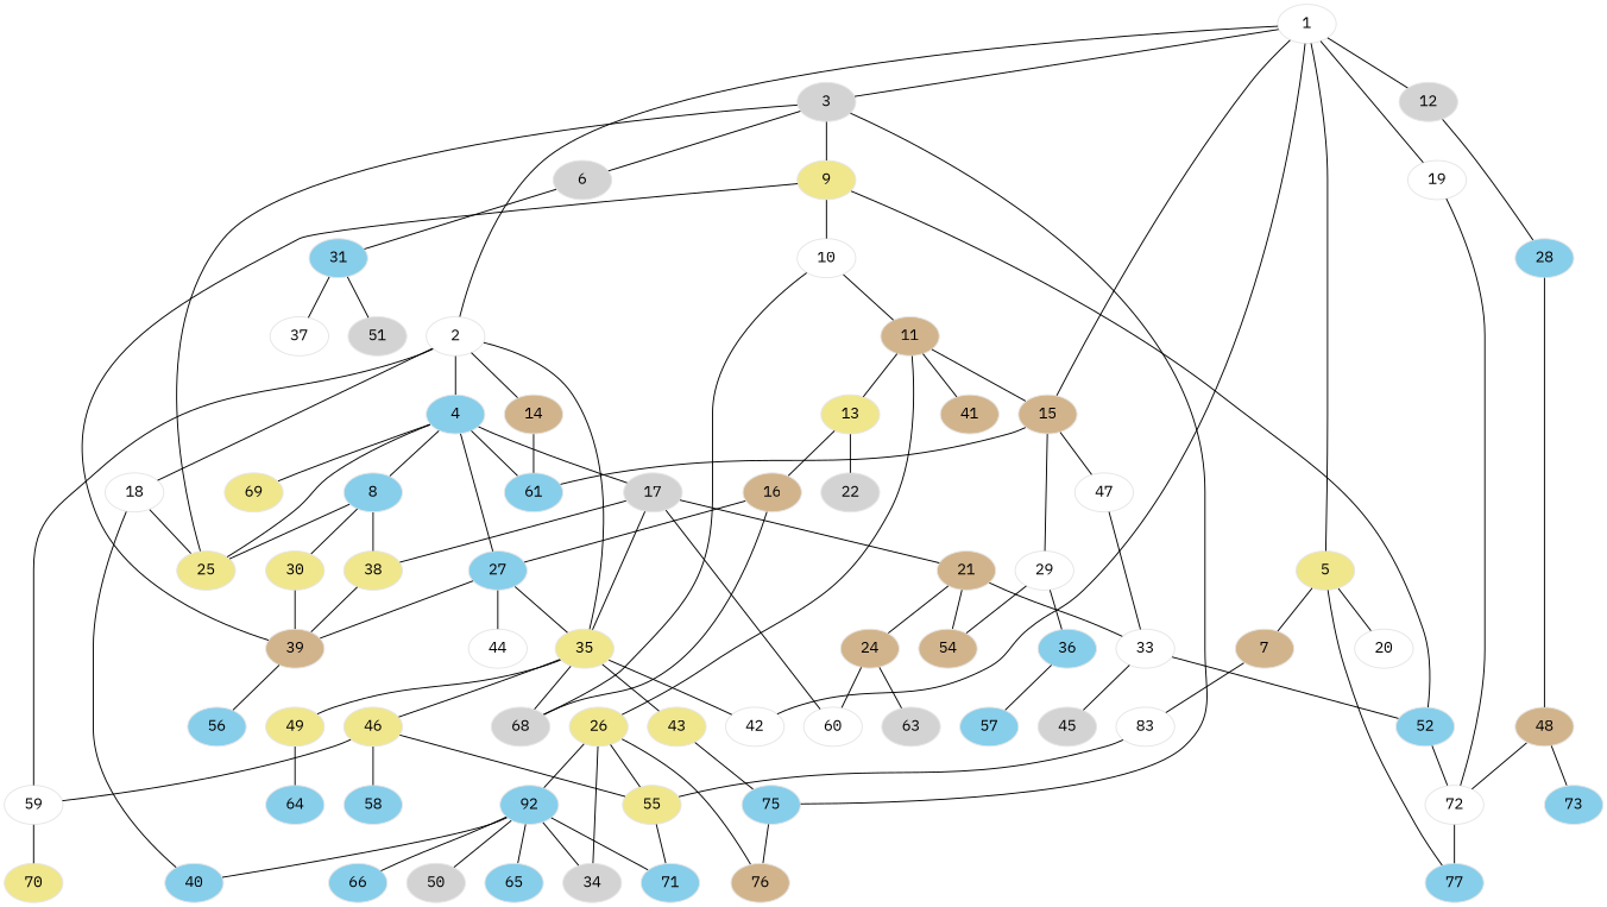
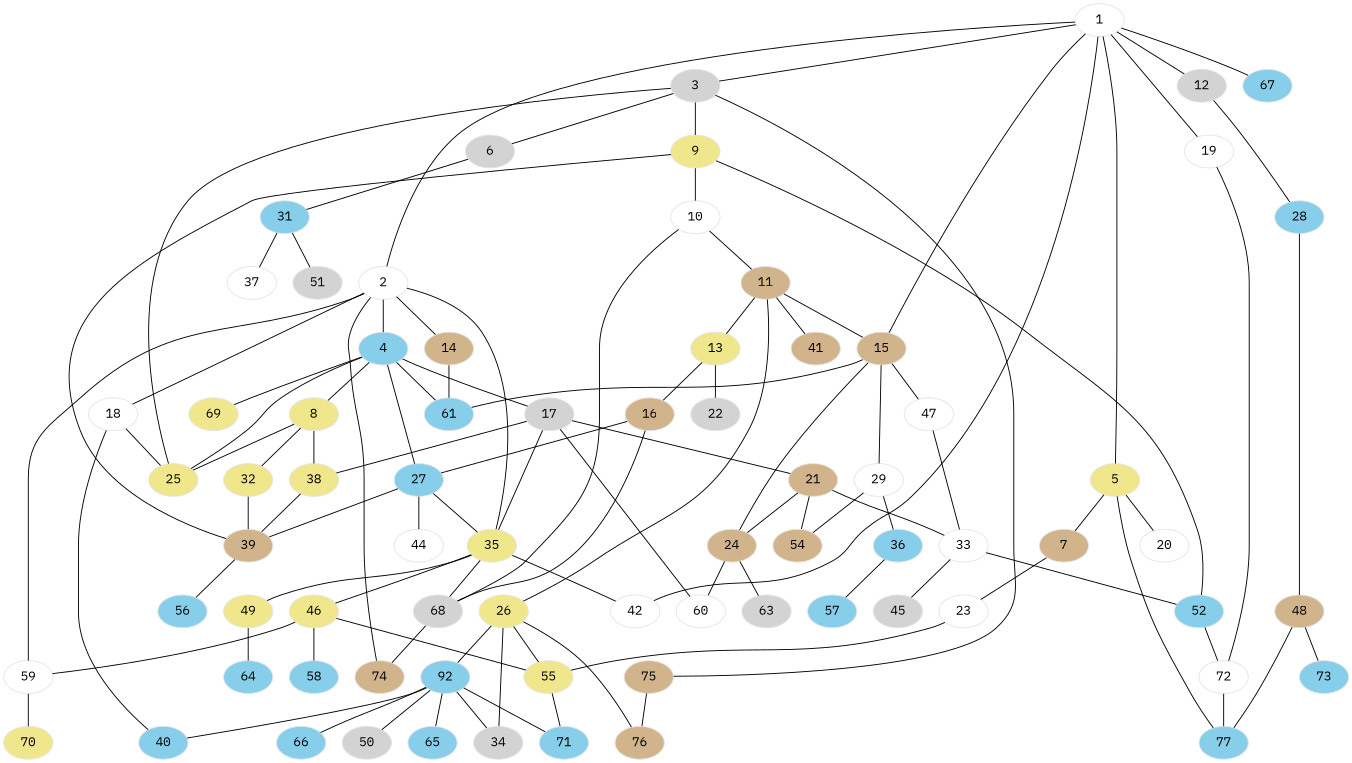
  graph {
    fontname="IBM Plex Mono"
    node [color=gray90 fillcolor=skyblue fontname="IBM Plex Mono" style=filled]
    edge [fontname="IBM Plex Mono"]
    1 [fillcolor=white]
    2 [fillcolor=white]
    3 [fillcolor=lightgrey]
    5 [fillcolor=khaki]
    12 [fillcolor=lightgrey]
    15 [fillcolor=tan]
    19 [fillcolor=white]
    42 [fillcolor=white]
+   67
    4
    14 [fillcolor=tan]
    18 [fillcolor=white]
    35 [fillcolor=khaki]
    59 [fillcolor=white]
+   74 [fillcolor=tan]
    6 [fillcolor=lightgrey]
    9 [fillcolor=khaki]
    25 [fillcolor=khaki]
-   75
+   75 [fillcolor=tan]
    7 [fillcolor=tan]
    20 [fillcolor=white]
    77
    28
    61
    24 [fillcolor=tan]
    29 [fillcolor=white]
    47 [fillcolor=white]
    72 [fillcolor=white]
-   8
+   8 [fillcolor=khaki]
    17 [fillcolor=lightgrey]
    27
    69 [fillcolor=khaki]
    40
    68 [fillcolor=lightgrey]
-   43 [fillcolor=khaki]
    46 [fillcolor=khaki]
    49 [fillcolor=khaki]
    70 [fillcolor=khaki]
    31
    10 [fillcolor=white]
    39 [fillcolor=tan]
    52
    76 [fillcolor=tan]
-   30 [fillcolor=khaki]
+   30 [fillcolor=khaki label=32]
    38 [fillcolor=khaki]
    21 [fillcolor=tan]
    60 [fillcolor=white]
    44 [fillcolor=white]
-   23 [fillcolor=white label=83]
+   23 [fillcolor=white]
    37 [fillcolor=white]
    51 [fillcolor=lightgrey]
    55 [fillcolor=khaki]
    11 [fillcolor=tan]
    56
    13 [fillcolor=khaki]
    26 [fillcolor=khaki]
    41 [fillcolor=tan]
    16 [fillcolor=tan]
    22 [fillcolor=lightgrey]
    n60 [label=92]
    34 [fillcolor=lightgrey]
    48 [fillcolor=tan]
    63 [fillcolor=lightgrey]
    54 [fillcolor=tan]
    36
    33 [fillcolor=white]
    45 [fillcolor=lightgrey]
    71
    50 [fillcolor=lightgrey]
    65
    66
    73
    57
    58
    64
    1 -- 2
    1 -- 3
    1 -- 5
    1 -- 12
    1 -- 15
    1 -- 19
    1 -- 42
+   1 -- 67
    2 -- 4
    2 -- 14
    2 -- 18
    2 -- 35
    2 -- 59
+   2 -- 74
    3 -- 6
    3 -- 9
    3 -- 25
    3 -- 75
    5 -- 7
    5 -- 20
    5 -- 77
    12 -- 28
    15 -- 61
+   15 -- 24
    15 -- 29
    15 -- 47
    19 -- 72
    4 -- 25
    4 -- 61
    4 -- 8
    4 -- 17
    4 -- 27
    4 -- 69
    14 -- 61
    18 -- 25
    18 -- 40
    35 -- 42
    35 -- 68
-   35 -- 43
    35 -- 46
    35 -- 49
    59 -- 70
    6 -- 31
    9 -- 10
    9 -- 39
    9 -- 52
    75 -- 76
    7 -- 23
    28 -- 48
    24 -- 60
    24 -- 63
    29 -- 54
    29 -- 36
    47 -- 33
    72 -- 77
    8 -- 25
    8 -- 30
    8 -- 38
    17 -- 35
    17 -- 38
    17 -- 21
    17 -- 60
    27 -- 35
    27 -- 39
    27 -- 44
-   43 -- 75
+   68 -- 74
    46 -- 59
    46 -- 55
    46 -- 58
    49 -- 64
    31 -- 37
    31 -- 51
    10 -- 68
    10 -- 11
    39 -- 56
    52 -- 72
    30 -- 39
    38 -- 39
    21 -- 24
    21 -- 54
    21 -- 33
    23 -- 55
    55 -- 71
    11 -- 15
    11 -- 13
    11 -- 26
    11 -- 41
    13 -- 16
    13 -- 22
    26 -- 76
    26 -- 55
    26 -- n60
    26 -- 34
    16 -- 27
    16 -- 68
    n60 -- 40
    n60 -- 34
    n60 -- 71
    n60 -- 50
    n60 -- 65
    n60 -- 66
-   48 -- 72
+   48 -- 77
    48 -- 73
    36 -- 57
    33 -- 52
    33 -- 45
  }
